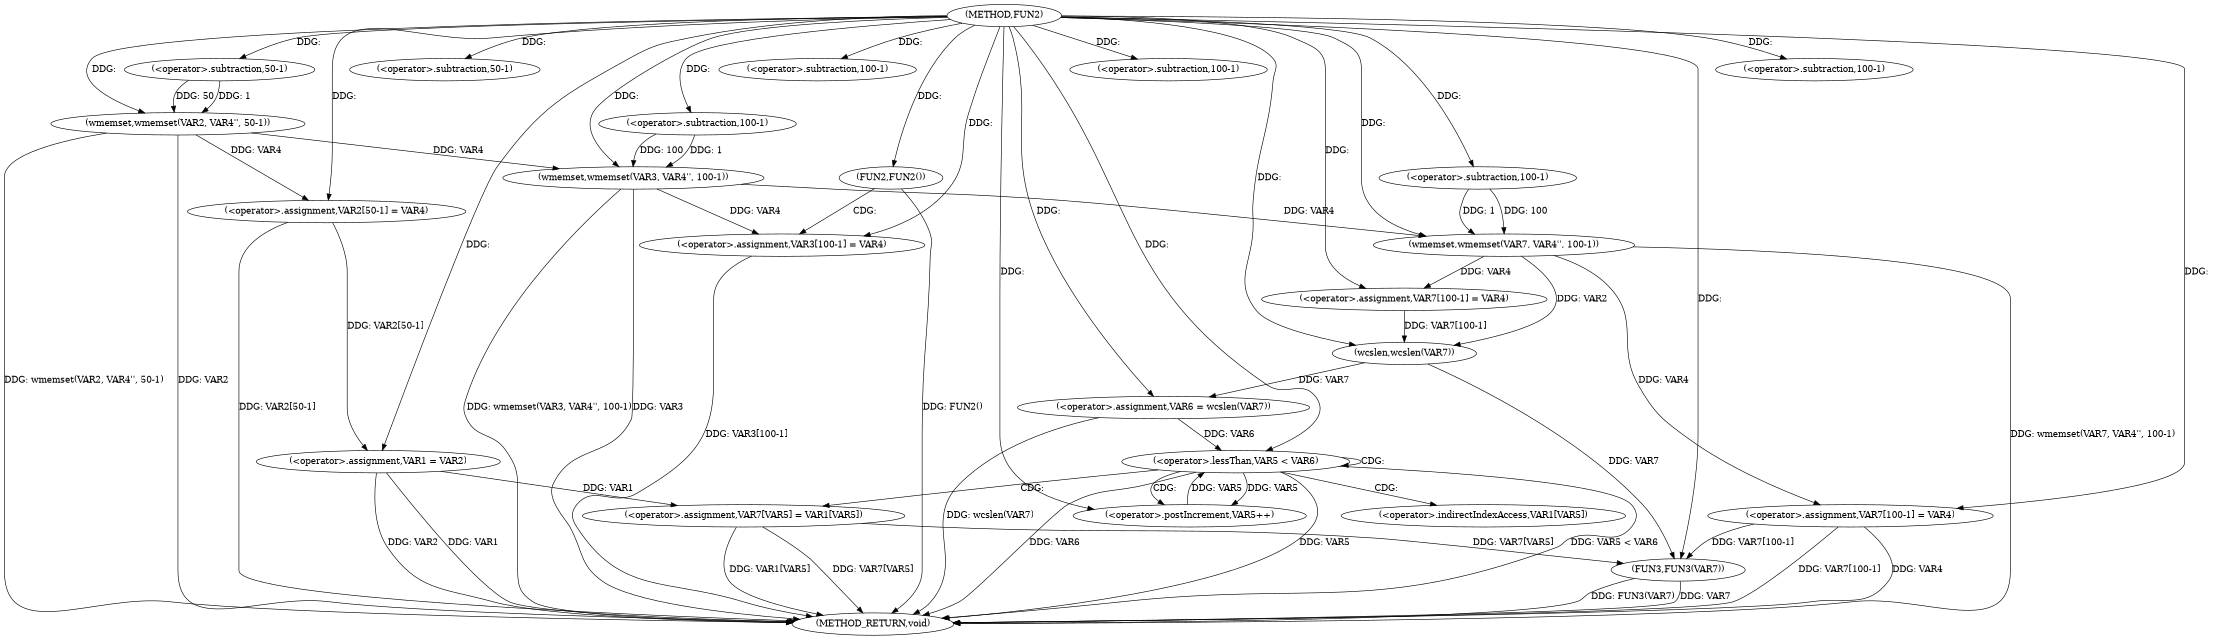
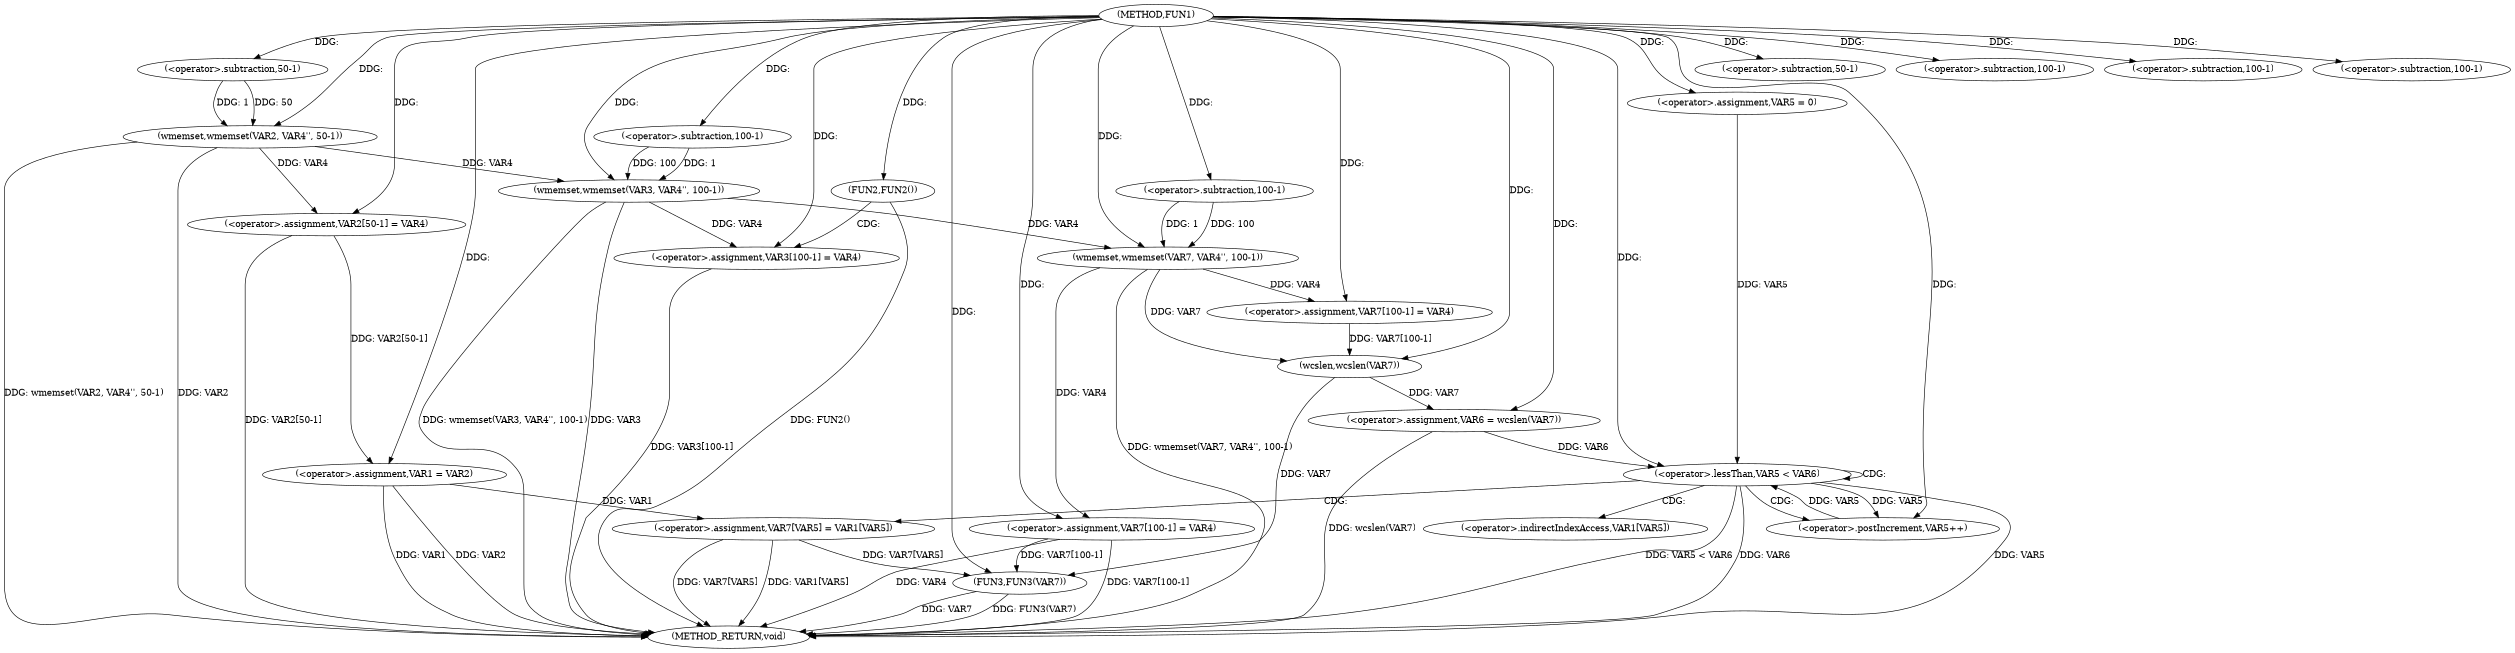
  digraph {
-   n1 [label="(METHOD,FUN2)"]
+   n1 [label="(METHOD,FUN1)"]
    n2 [label="(wmemset,wmemset(VAR2, VAR4'', 50-1))"]
    n3 [label="(<operator>.subtraction,50-1)"]
    n4 [label="(<operator>.assignment,VAR2[50-1] = VAR4)"]
    n5 [label="(<operator>.subtraction,50-1)"]
    n6 [label="(wmemset,wmemset(VAR3, VAR4'', 100-1))"]
    n7 [label="(<operator>.subtraction,100-1)"]
    n8 [label="(<operator>.assignment,VAR3[100-1] = VAR4)"]
    n9 [label="(<operator>.subtraction,100-1)"]
    n10 [label="(FUN2,FUN2())"]
    n11 [label="(<operator>.assignment,VAR1 = VAR2)"]
    n12 [label="(wmemset,wmemset(VAR7, VAR4'', 100-1))"]
    n13 [label="(<operator>.subtraction,100-1)"]
    n14 [label="(<operator>.assignment,VAR7[100-1] = VAR4)"]
    n15 [label="(<operator>.subtraction,100-1)"]
    n16 [label="(<operator>.assignment,VAR6 = wcslen(VAR7))"]
    n17 [label="(wcslen,wcslen(VAR7))"]
+   n18 [label="(<operator>.assignment,VAR5 = 0)"]
    n19 [label="(<operator>.lessThan,VAR5 < VAR6)"]
    n20 [label="(<operator>.postIncrement,VAR5++)"]
    n21 [label="(<operator>.assignment,VAR7[100-1] = VAR4)"]
    n22 [label="(<operator>.subtraction,100-1)"]
    n23 [label="(FUN3,FUN3(VAR7))"]
    n24 [label="(METHOD_RETURN,void)"]
    n25 [label="(<operator>.assignment,VAR7[VAR5] = VAR1[VAR5])"]
    n26 [label="(<operator>.indirectIndexAccess,VAR1[VAR5])"]
    n1 -> n2 [label="DDG: "]
    n1 -> n3 [label="DDG: "]
    n1 -> n4 [label="DDG: "]
    n1 -> n5 [label="DDG: "]
    n1 -> n6 [label="DDG: "]
    n1 -> n7 [label="DDG: "]
    n1 -> n8 [label="DDG: "]
    n1 -> n9 [label="DDG: "]
    n1 -> n10 [label="DDG: "]
    n1 -> n11 [label="DDG: "]
    n1 -> n12 [label="DDG: "]
    n1 -> n13 [label="DDG: "]
    n1 -> n14 [label="DDG: "]
    n1 -> n15 [label="DDG: "]
    n1 -> n16 [label="DDG: "]
    n1 -> n17 [label="DDG: "]
+   n1 -> n18 [label="DDG: "]
    n1 -> n19 [label="DDG: "]
    n1 -> n20 [label="DDG: "]
    n1 -> n21 [label="DDG: "]
    n1 -> n22 [label="DDG: "]
    n1 -> n23 [label="DDG: "]
    n2 -> n4 [label="DDG: VAR4"]
    n2 -> n6 [label="DDG: VAR4"]
    n2 -> n24 [label="DDG: wmemset(VAR2, VAR4'', 50-1)"]
    n2 -> n24 [label="DDG: VAR2"]
    n3 -> n2 [label="DDG: 50"]
    n3 -> n2 [label="DDG: 1"]
    n4 -> n11 [label="DDG: VAR2[50-1]"]
    n4 -> n24 [label="DDG: VAR2[50-1]"]
    n6 -> n8 [label="DDG: VAR4"]
    n6 -> n12 [label="DDG: VAR4"]
    n6 -> n24 [label="DDG: wmemset(VAR3, VAR4'', 100-1)"]
    n6 -> n24 [label="DDG: VAR3"]
    n7 -> n6 [label="DDG: 100"]
    n7 -> n6 [label="DDG: 1"]
    n8 -> n24 [label="DDG: VAR3[100-1]"]
    n10 -> n8 [label="CDG: "]
    n10 -> n24 [label="DDG: FUN2()"]
    n11 -> n24 [label="DDG: VAR1"]
    n11 -> n24 [label="DDG: VAR2"]
    n11 -> n25 [label="DDG: VAR1"]
    n12 -> n14 [label="DDG: VAR4"]
-   n12 -> n17 [label="DDG: VAR2"]
+   n12 -> n17 [label="DDG: VAR7"]
    n12 -> n21 [label="DDG: VAR4"]
    n12 -> n24 [label="DDG: wmemset(VAR7, VAR4'', 100-1)"]
    n13 -> n12 [label="DDG: 100"]
    n13 -> n12 [label="DDG: 1"]
    n14 -> n17 [label="DDG: VAR7[100-1]"]
    n16 -> n19 [label="DDG: VAR6"]
    n16 -> n24 [label="DDG: wcslen(VAR7)"]
    n17 -> n16 [label="DDG: VAR7"]
    n17 -> n23 [label="DDG: VAR7"]
+   n18 -> n19 [label="DDG: VAR5"]
    n19 -> n19 [label="CDG: "]
    n19 -> n20 [label="DDG: VAR5"]
    n19 -> n20 [label="CDG: "]
    n19 -> n24 [label="DDG: VAR6"]
    n19 -> n24 [label="DDG: VAR5"]
    n19 -> n24 [label="DDG: VAR5 < VAR6"]
    n19 -> n25 [label="CDG: "]
    n19 -> n26 [label="CDG: "]
    n20 -> n19 [label="DDG: VAR5"]
    n21 -> n23 [label="DDG: VAR7[100-1]"]
    n21 -> n24 [label="DDG: VAR4"]
    n21 -> n24 [label="DDG: VAR7[100-1]"]
    n23 -> n24 [label="DDG: FUN3(VAR7)"]
    n23 -> n24 [label="DDG: VAR7"]
    n25 -> n23 [label="DDG: VAR7[VAR5]"]
    n25 -> n24 [label="DDG: VAR1[VAR5]"]
    n25 -> n24 [label="DDG: VAR7[VAR5]"]
  }
